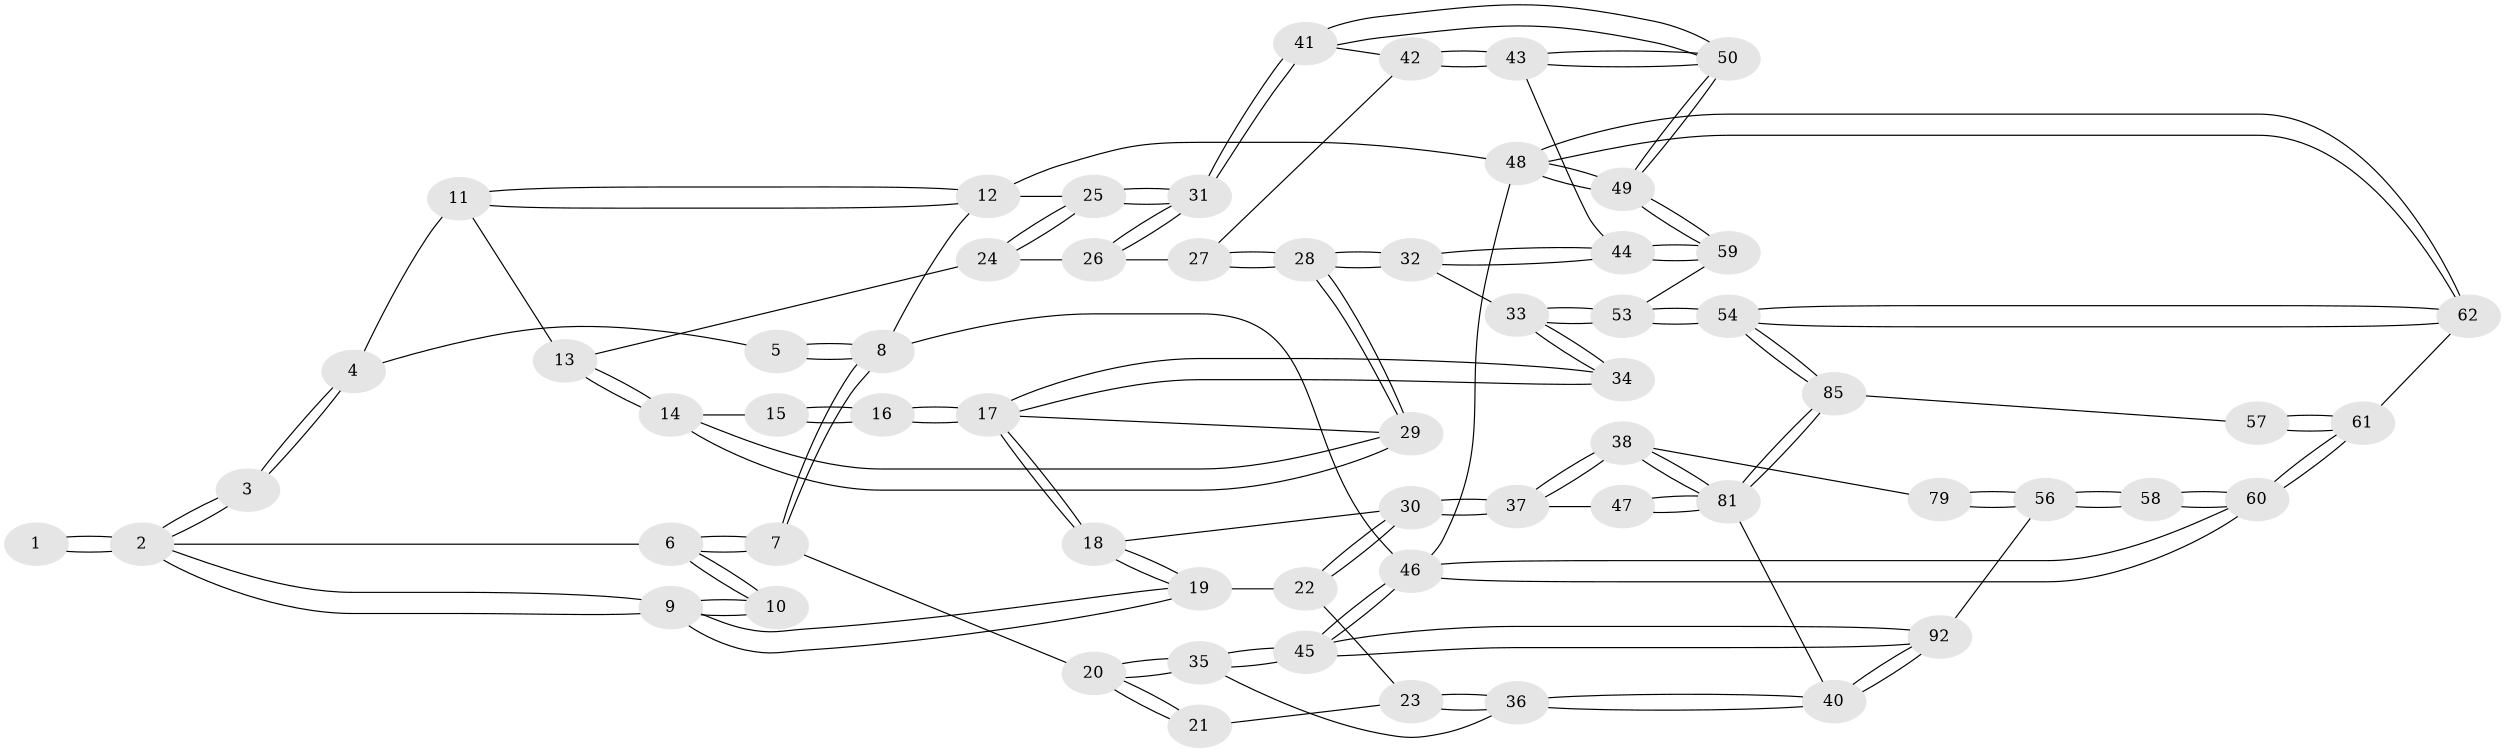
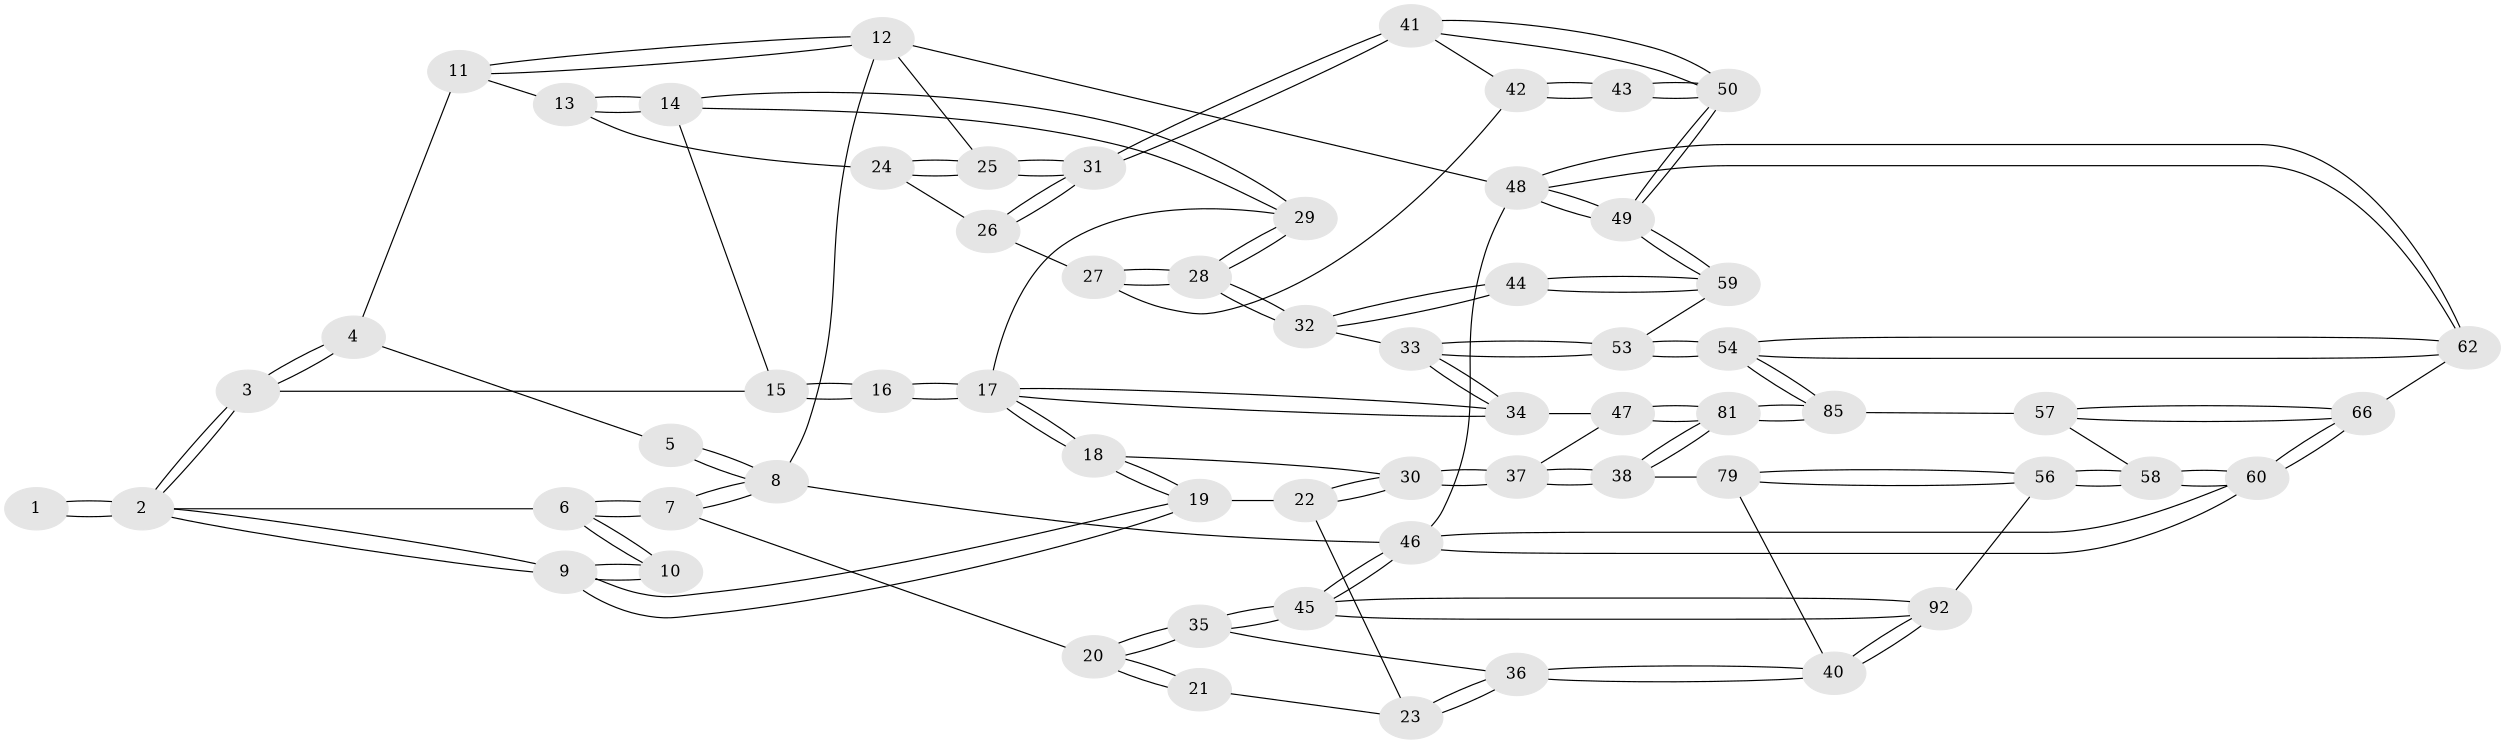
  graph {
    rankdir=LR
    node [color=gray90 style=filled]
    1
    2
    6
    3
    9
    7
    10
    4
    15
    19
    5
    11
    16
    8
    12
    13
    46
    20
    21
    35
    25
    48
    60
    22
    14
    24
    31
    49
    62
    29
    26
    17
    18
    34
    30
    47
    37
    23
    36
    45
    40
    27
    41
    28
    42
    32
    43
    33
    44
    38
    50
    53
    59
    54
    n55 [label=81]
    n56 [label=92]
    n57 [label=79]
    56
    n59 [label=85]
    58
-   61
+   61 [label=66]
    57
    1 -- 2
    1 -- 2
    2 -- 6
    2 -- 3
    2 -- 3
    2 -- 9
    2 -- 9
    6 -- 7
    6 -- 7
    6 -- 10
    6 -- 10
    3 -- 4
    3 -- 4
+   3 -- 15
    9 -- 10
    9 -- 10
    9 -- 19
    9 -- 19
    7 -- 8
    7 -- 8
    7 -- 20
    4 -- 5
    4 -- 11
    15 -- 16
    15 -- 16
    19 -- 22
    5 -- 8
    5 -- 8
    11 -- 12
    11 -- 12
    11 -- 13
    16 -- 17
    16 -- 17
    8 -- 12
    8 -- 46
    12 -- 25
    12 -- 48
    13 -- 14
    13 -- 14
    13 -- 24
    46 -- 48
    46 -- 60
    46 -- 60
    20 -- 21
    20 -- 21
    20 -- 35
    20 -- 35
    21 -- 23
    35 -- 36
    35 -- 45
    35 -- 45
    25 -- 31
    25 -- 31
    48 -- 49
    48 -- 49
    48 -- 62
    48 -- 62
    60 -- 61
    60 -- 61
    22 -- 30
    22 -- 30
    22 -- 23
    14 -- 15
    14 -- 29
    14 -- 29
    24 -- 25
    24 -- 25
    24 -- 26
    31 -- 41
    31 -- 41
    49 -- 50
    49 -- 50
    49 -- 59
    49 -- 59
    26 -- 31
    26 -- 31
    26 -- 27
    17 -- 29
    17 -- 18
    17 -- 18
    17 -- 34
    17 -- 34
    18 -- 19
    18 -- 19
    18 -- 30
+   34 -- 47
    30 -- 37
    30 -- 37
    47 -- n55
    47 -- n55
    37 -- 47
    37 -- 38
    37 -- 38
    23 -- 36
    23 -- 36
    36 -- 40
    36 -- 40
    45 -- 46
    45 -- 46
    45 -- n56
    45 -- n56
    40 -- n56
    40 -- n56
    27 -- 28
    27 -- 28
    27 -- 42
    41 -- 42
    41 -- 50
    41 -- 50
    28 -- 29
    28 -- 29
    28 -- 32
    28 -- 32
    42 -- 43
    42 -- 43
    32 -- 33
    32 -- 44
    32 -- 44
-   43 -- 44
    43 -- 50
    43 -- 50
    33 -- 34
    33 -- 34
    33 -- 53
    33 -- 53
    44 -- 59
    44 -- 59
    38 -- n55
    38 -- n55
    38 -- n57
    53 -- 59
    53 -- 54
    53 -- 54
    54 -- 62
    54 -- 62
    54 -- n59
    54 -- n59
    n55 -- n59
    n55 -- n59
    n56 -- 56
-   n55 -- 40
+   n57 -- 40
    n57 -- 56
    n57 -- 56
    56 -- 58
    56 -- 58
    n59 -- 57
    58 -- 60
    58 -- 60
    61 -- 62
+   57 -- 58
    57 -- 61
    57 -- 61
  }
